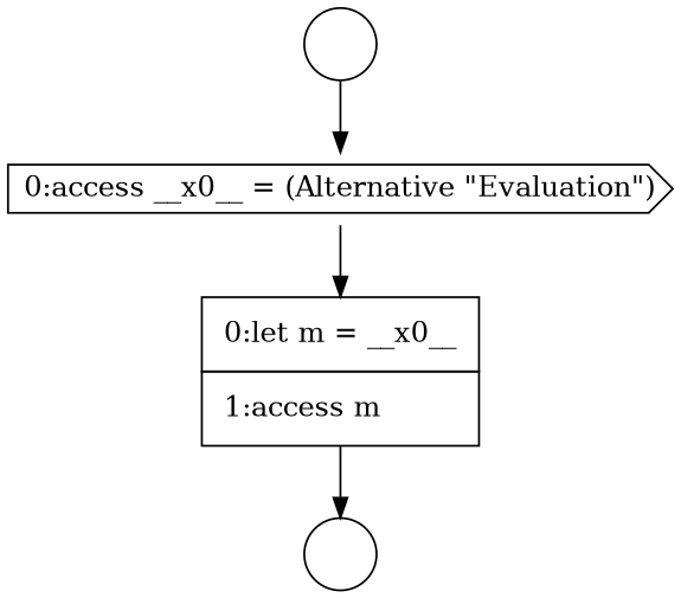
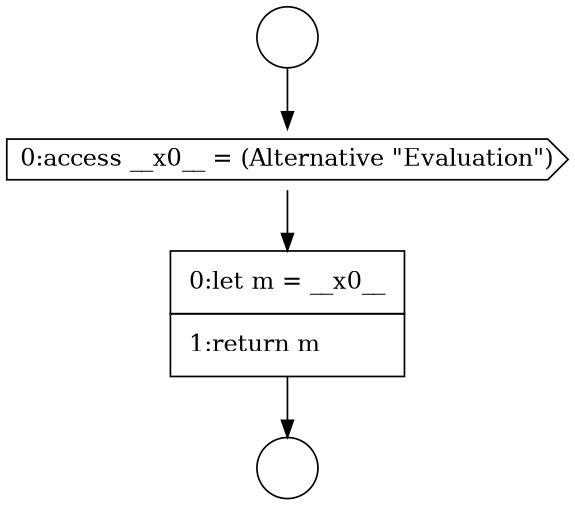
  digraph {
    node [color=black fillcolor=white shape=circle style=filled]
    edge [color=black]
    n1 [label=" "]
    n2 [label=<<font color="black">0:access __x0__ = (Alternative &quot;Evaluation&quot;)</font>> shape=cds]
-   n3 [label=<<font color="black">     <table border="0" cellborder="1" cellspacing="0" cellpadding="10">       <tr><td align="left">0:let m = __x0__</td></tr>       <tr><td align="left">1:access m</td></tr>     </table>   </font>> margin=0 shape=none]
+   n3 [label=<<font color="black">     <table border="0" cellborder="1" cellspacing="0" cellpadding="10">       <tr><td align="left">0:let m = __x0__</td></tr>       <tr><td align="left">1:return m</td></tr>     </table>   </font>> margin=0 shape=none]
    n4 [label=" "]
    n1 -> n2
    n2 -> n3
    n3 -> n4
  }
